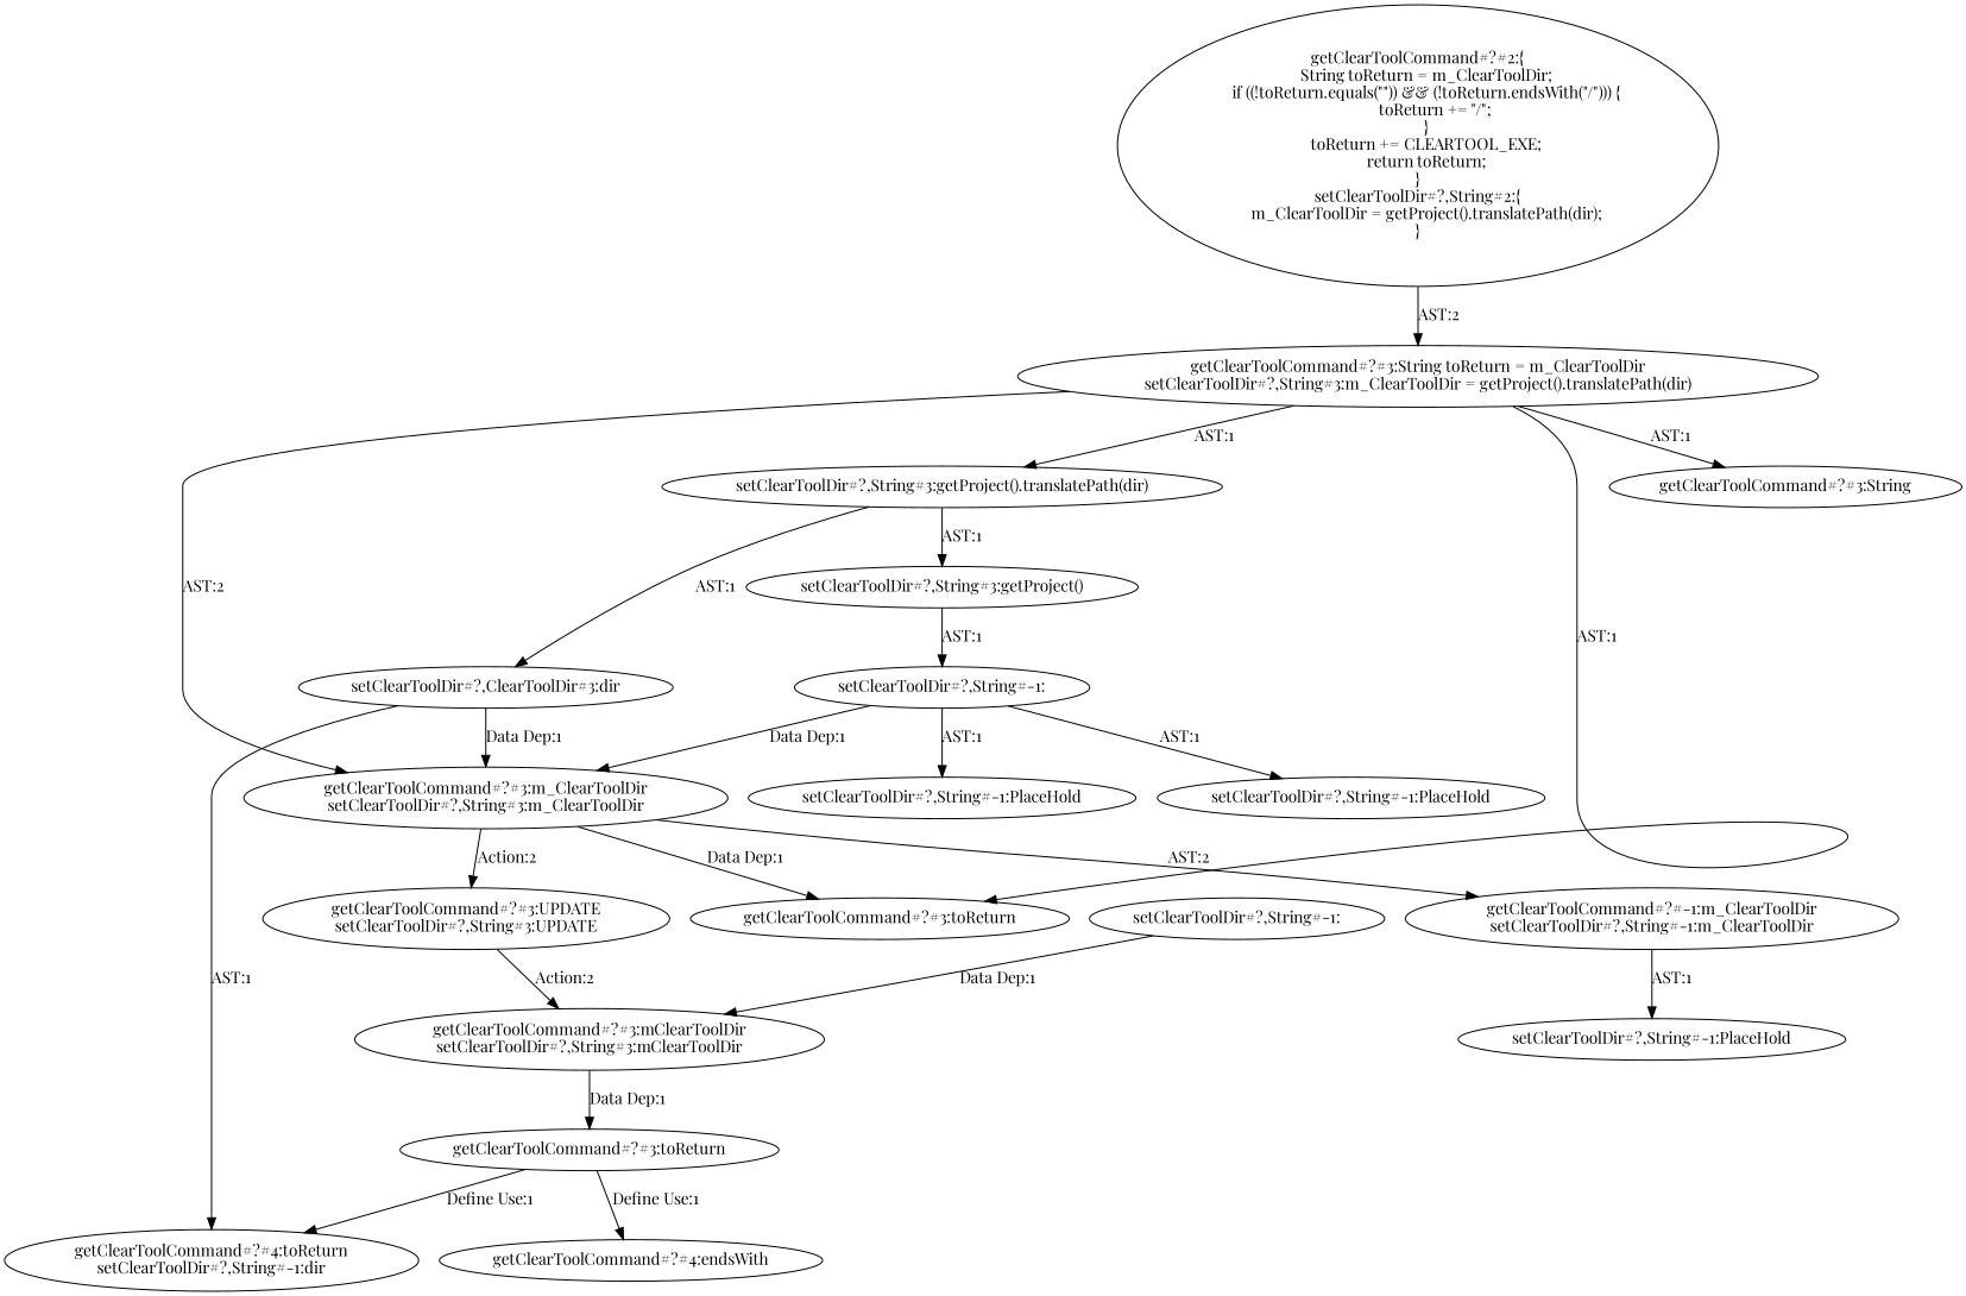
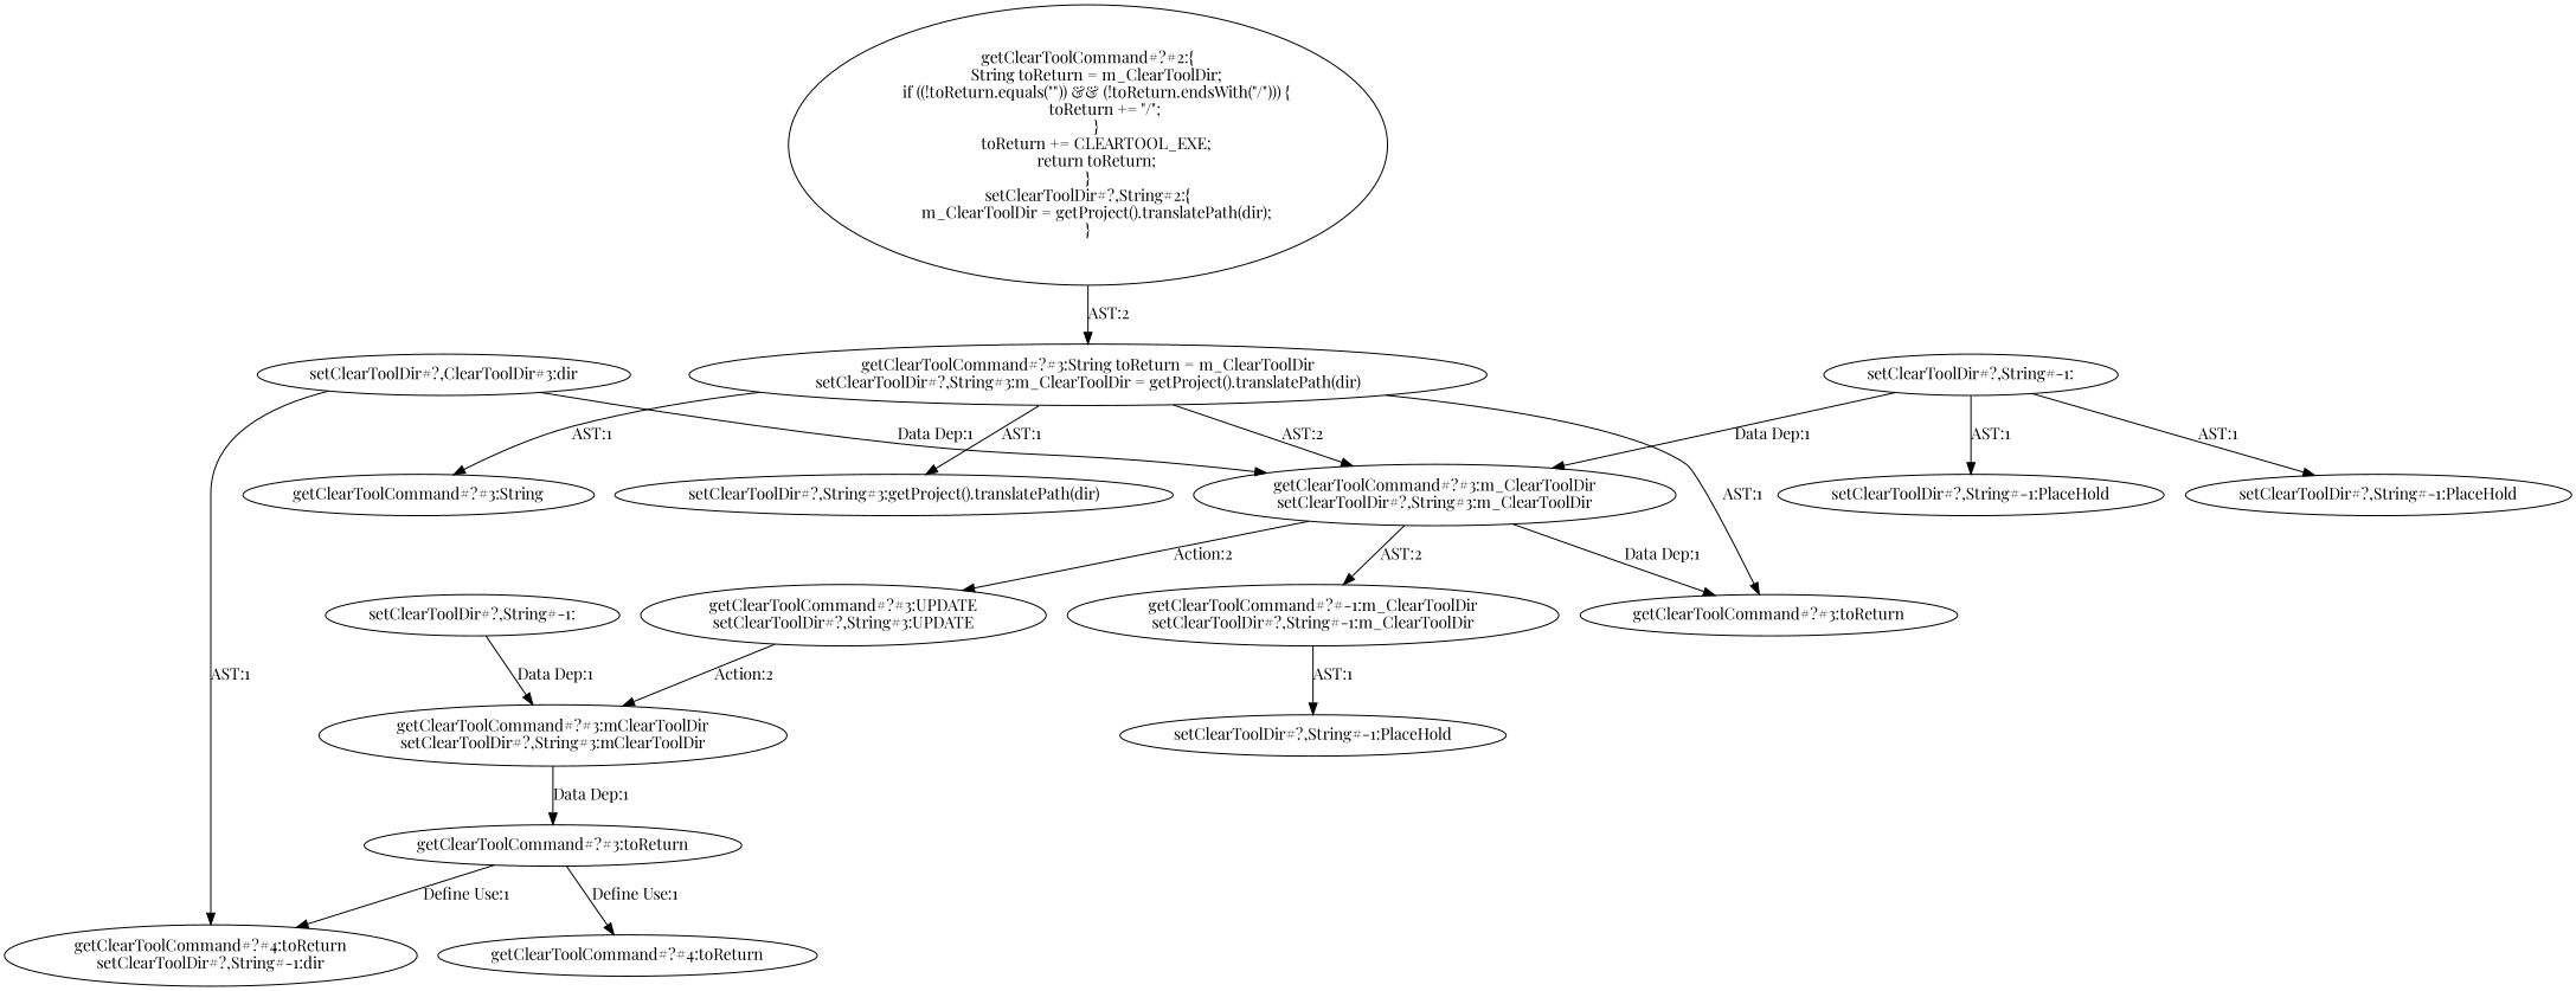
  digraph {
    fontname="Playfair Display"
    node [fontname="Playfair Display" shape=ellipse]
    edge [fontname="Playfair Display"]
    n1 [label="getClearToolCommand#?#3:UPDATE\nsetClearToolDir#?,String#3:UPDATE"]
    n2 [label="getClearToolCommand#?#3:mClearToolDir\nsetClearToolDir#?,String#3:mClearToolDir"]
    n3 [label="getClearToolCommand#?#3:toReturn"]
    n4 [label="getClearToolCommand#?#3:m_ClearToolDir\nsetClearToolDir#?,String#3:m_ClearToolDir"]
    n5 [label="getClearToolCommand#?#3:toReturn"]
    n6 [label="getClearToolCommand#?#-1:m_ClearToolDir\nsetClearToolDir#?,String#-1:m_ClearToolDir"]
    n7 [label="setClearToolDir#?,String#-1:PlaceHold"]
    n8 [label="getClearToolCommand#?#3:String toReturn = m_ClearToolDir\nsetClearToolDir#?,String#3:m_ClearToolDir = getProject().translatePath(dir)"]
    n9 [label="getClearToolCommand#?#3:String"]
    n10 [label="setClearToolDir#?,String#3:getProject().translatePath(dir)"]
    n11 [label="setClearToolDir#?,ClearToolDir#3:dir"]
-   n12 [label="setClearToolDir#?,String#3:getProject()"]
    n13 [label="getClearToolCommand#?#2:\{\n    String toReturn = m_ClearToolDir;\n    if ((!toReturn.equals(\"\")) && (!toReturn.endsWith(\"/\"))) \{\n        toReturn += \"/\";\n    \}\n    toReturn += CLEARTOOL_EXE;\n    return toReturn;\n\}\nsetClearToolDir#?,String#2:\{\n    m_ClearToolDir = getProject().translatePath(dir);\n\}"]
    n14 [label="getClearToolCommand#?#4:toReturn\nsetClearToolDir#?,String#-1:dir"]
-   n15 [label="getClearToolCommand#?#4:endsWith"]
+   n15 [label="getClearToolCommand#?#4:toReturn"]
    n16 [label="setClearToolDir#?,String#-1:"]
    n17 [label="setClearToolDir#?,String#-1:PlaceHold"]
    n18 [label="setClearToolDir#?,String#-1:PlaceHold"]
    n19 [label="setClearToolDir#?,String#-1:"]
    n1 -> n2 [label="Action:2"]
    n2 -> n3 [label="Data Dep:1"]
    n3 -> n14 [label="Define Use:1"]
    n3 -> n15 [label="Define Use:1"]
    n4 -> n1 [label="Action:2"]
    n4 -> n5 [label="Data Dep:1"]
    n4 -> n6 [label="AST:2"]
    n6 -> n7 [label="AST:1"]
    n8 -> n4 [label="AST:2"]
    n8 -> n5 [label="AST:1"]
    n8 -> n9 [label="AST:1"]
    n8 -> n10 [label="AST:1"]
-   n10 -> n11 [label="AST:1"]
-   n10 -> n12 [label="AST:1"]
    n11 -> n4 [label="Data Dep:1"]
    n11 -> n14 [label="AST:1"]
-   n12 -> n16 [label="AST:1"]
    n13 -> n8 [label="AST:2"]
    n16 -> n4 [label="Data Dep:1"]
    n16 -> n17 [label="AST:1"]
    n16 -> n18 [label="AST:1"]
    n19 -> n2 [label="Data Dep:1"]
  }
